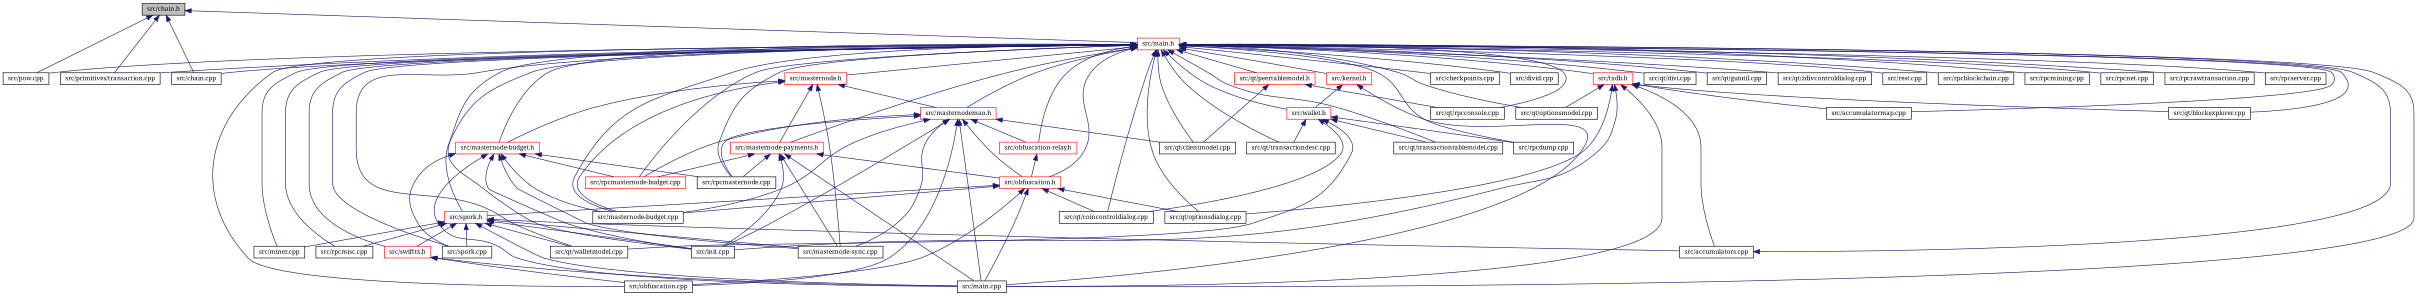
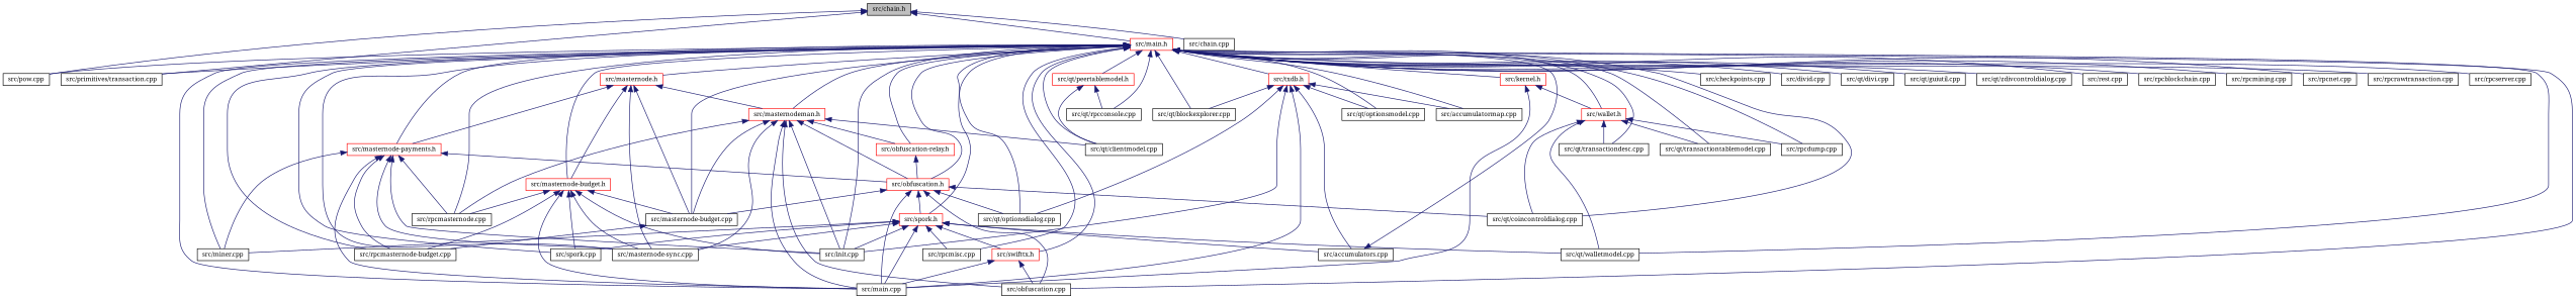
  digraph {
    fontname="Noto Serif"
    node [color=black fillcolor=white fontname="Noto Serif" fontsize=10 shape=record style=filled]
    edge [color=midnightblue dir=back fontname="Noto Serif" fontsize=10 labelfontname=Helvetica labelfontsize=10 style=solid]
    n1 [fillcolor=grey75 fontcolor=black height=0.2 label="src/chain.h" width=0.4]
    n2 [color=red height=0.2 label="src/main.h" width=0.4]
    n3 [height=0.2 label="src/pow.cpp" width=0.4]
    n4 [height=0.2 label="src/primitives/transaction.cpp" width=0.4]
    n5 [height=0.2 label="src/chain.cpp" width=0.4]
    n6 [height=0.2 label="src/accumulatormap.cpp" width=0.4]
    n7 [color=red height=0.2 label="src/txdb.h" width=0.4]
    n8 [height=0.2 label="src/init.cpp" width=0.4]
    n9 [height=0.2 label="src/main.cpp" width=0.4]
    n10 [height=0.2 label="src/qt/blockexplorer.cpp" width=0.4]
    n11 [height=0.2 label="src/qt/optionsdialog.cpp" width=0.4]
    n12 [height=0.2 label="src/qt/optionsmodel.cpp" width=0.4]
    n13 [color=red height=0.2 label="src/spork.h" width=0.4]
    n14 [color=red height=0.2 label="src/swifttx.h" width=0.4]
    n15 [height=0.2 label="src/obfuscation.cpp" width=0.4]
    n16 [height=0.2 label="src/masternode-sync.cpp" width=0.4]
    n17 [height=0.2 label="src/miner.cpp" width=0.4]
    n18 [height=0.2 label="src/qt/walletmodel.cpp" width=0.4]
    n19 [height=0.2 label="src/rpcmisc.cpp" width=0.4]
    n20 [height=0.2 label="src/spork.cpp" width=0.4]
    n21 [color=red height=0.2 label="src/obfuscation.h" width=0.4]
    n22 [height=0.2 label="src/masternode-budget.cpp" width=0.4]
    n23 [height=0.2 label="src/qt/coincontroldialog.cpp" width=0.4]
    n24 [color=red height=0.2 label="src/masternode-payments.h" width=0.4]
-   n25 [color=red height=0.2 label="src/rpcmasternode-budget.cpp" width=0.4]
+   n25 [height=0.2 label="src/rpcmasternode-budget.cpp" width=0.4]
    n26 [height=0.2 label="src/rpcmasternode.cpp" width=0.4]
    n27 [color=red height=0.2 label="src/masternode.h" width=0.4]
    n28 [color=red height=0.2 label="src/masternodeman.h" width=0.4]
    n29 [color=red height=0.2 label="src/obfuscation-relay.h" width=0.4]
    n30 [height=0.2 label="src/qt/clientmodel.cpp" width=0.4]
    n31 [color=red height=0.2 label="src/masternode-budget.h" width=0.4]
    n32 [color=red height=0.2 label="src/kernel.h" width=0.4]
    n33 [color=red height=0.2 label="src/wallet.h" width=0.4]
    n34 [height=0.2 label="src/qt/transactiondesc.cpp" width=0.4]
    n35 [height=0.2 label="src/qt/transactiontablemodel.cpp" width=0.4]
    n36 [height=0.2 label="src/rpcdump.cpp" width=0.4]
    n37 [height=0.2 label="src/checkpoints.cpp" width=0.4]
    n38 [height=0.2 label="src/divid.cpp" width=0.4]
    n39 [color=red height=0.2 label="src/qt/peertablemodel.h" width=0.4]
    n40 [height=0.2 label="src/qt/rpcconsole.cpp" width=0.4]
    n41 [height=0.2 label="src/qt/divi.cpp" width=0.4]
    n42 [height=0.2 label="src/qt/guiutil.cpp" width=0.4]
    n43 [height=0.2 label="src/qt/zdivcontroldialog.cpp" width=0.4]
    n44 [height=0.2 label="src/rest.cpp" width=0.4]
    n45 [height=0.2 label="src/rpcblockchain.cpp" width=0.4]
    n46 [height=0.2 label="src/rpcmining.cpp" width=0.4]
    n47 [height=0.2 label="src/rpcnet.cpp" width=0.4]
    n48 [height=0.2 label="src/rpcrawtransaction.cpp" width=0.4]
    n49 [height=0.2 label="src/rpcserver.cpp" width=0.4]
    n50 [height=0.2 label="src/accumulators.cpp" width=0.4]
    n1 -> n2
    n1 -> n3
    n1 -> n4
    n1 -> n5
    n2 -> n3
    n2 -> n4
    n2 -> n6
    n2 -> n7
    n2 -> n8
    n2 -> n9
    n2 -> n10
    n2 -> n11
    n2 -> n12
    n2 -> n13
    n2 -> n14
    n2 -> n15
-   n2 -> n5
+   n2 -> n16
    n2 -> n17
    n2 -> n18
    n2 -> n19
    n2 -> n20
    n2 -> n21
    n2 -> n22
    n2 -> n23
    n2 -> n24
    n2 -> n25
    n2 -> n26
    n2 -> n27
    n2 -> n28
    n2 -> n29
    n2 -> n30
    n2 -> n31
    n2 -> n32
    n2 -> n33
    n2 -> n34
    n2 -> n35
    n2 -> n36
    n2 -> n37
    n2 -> n38
    n2 -> n39
    n2 -> n40
    n2 -> n41
    n2 -> n42
    n2 -> n43
    n2 -> n44
    n2 -> n45
    n2 -> n46
    n2 -> n47
    n2 -> n48
    n2 -> n49
    n7 -> n6
    n7 -> n8
    n7 -> n9
    n7 -> n10
    n7 -> n11
    n7 -> n12
    n7 -> n50
    n13 -> n8
    n13 -> n9
    n13 -> n14
    n13 -> n16
    n13 -> n17
    n13 -> n18
    n13 -> n19
    n13 -> n20
    n13 -> n50
    n14 -> n9
    n14 -> n15
    n21 -> n9
    n21 -> n11
    n21 -> n13
    n21 -> n15
    n21 -> n22
    n21 -> n23
    n24 -> n8
    n24 -> n9
    n24 -> n16
+   n24 -> n17
    n24 -> n21
    n24 -> n25
    n24 -> n26
    n27 -> n16
    n27 -> n22
    n27 -> n24
    n27 -> n28
    n27 -> n31
    n28 -> n8
    n28 -> n9
    n28 -> n15
    n28 -> n16
    n28 -> n21
    n28 -> n22
-   n28 -> n25
+   n22 -> n25
    n28 -> n26
    n28 -> n29
    n28 -> n30
    n29 -> n21
    n31 -> n8
    n31 -> n9
    n31 -> n16
    n31 -> n20
    n31 -> n22
    n31 -> n25
    n31 -> n26
    n32 -> n9
    n32 -> n33
    n33 -> n18
    n33 -> n23
    n33 -> n34
    n33 -> n35
    n33 -> n36
    n39 -> n30
    n39 -> n40
    n50 -> n2
  }
